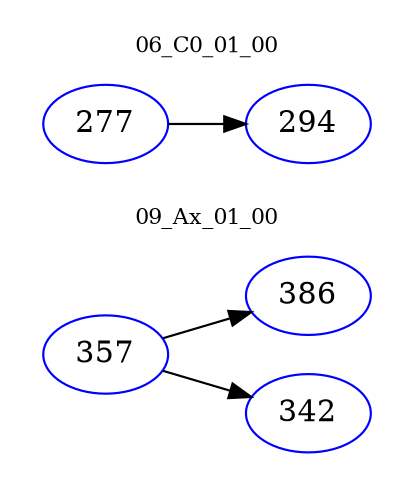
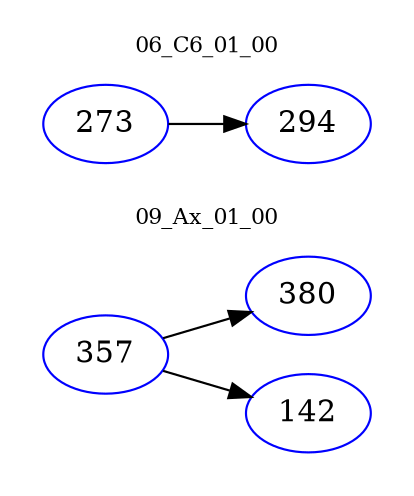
  digraph {
    rankdir=LR
    node [color=blue]
    edge [color=black]
    n1 [label=357]
-   n2 [label=342]
-   n3 [label=386]
-   n4 [label=277]
+   n2 [label=142]
+   n3 [label=380]
+   n4 [label=273]
    n5 [label=294]
    subgraph cluster_1 {
      color=white
      fontsize=10
      label="09_Ax_01_00"
      n1
      n2
      n3
    }
    subgraph cluster_2 {
      color=white
      fontsize=10
-     label="06_C0_01_00"
+     label="06_C6_01_00"
      n4
      n5
    }
    n1 -> n2
    n1 -> n3
    n4 -> n5
  }
